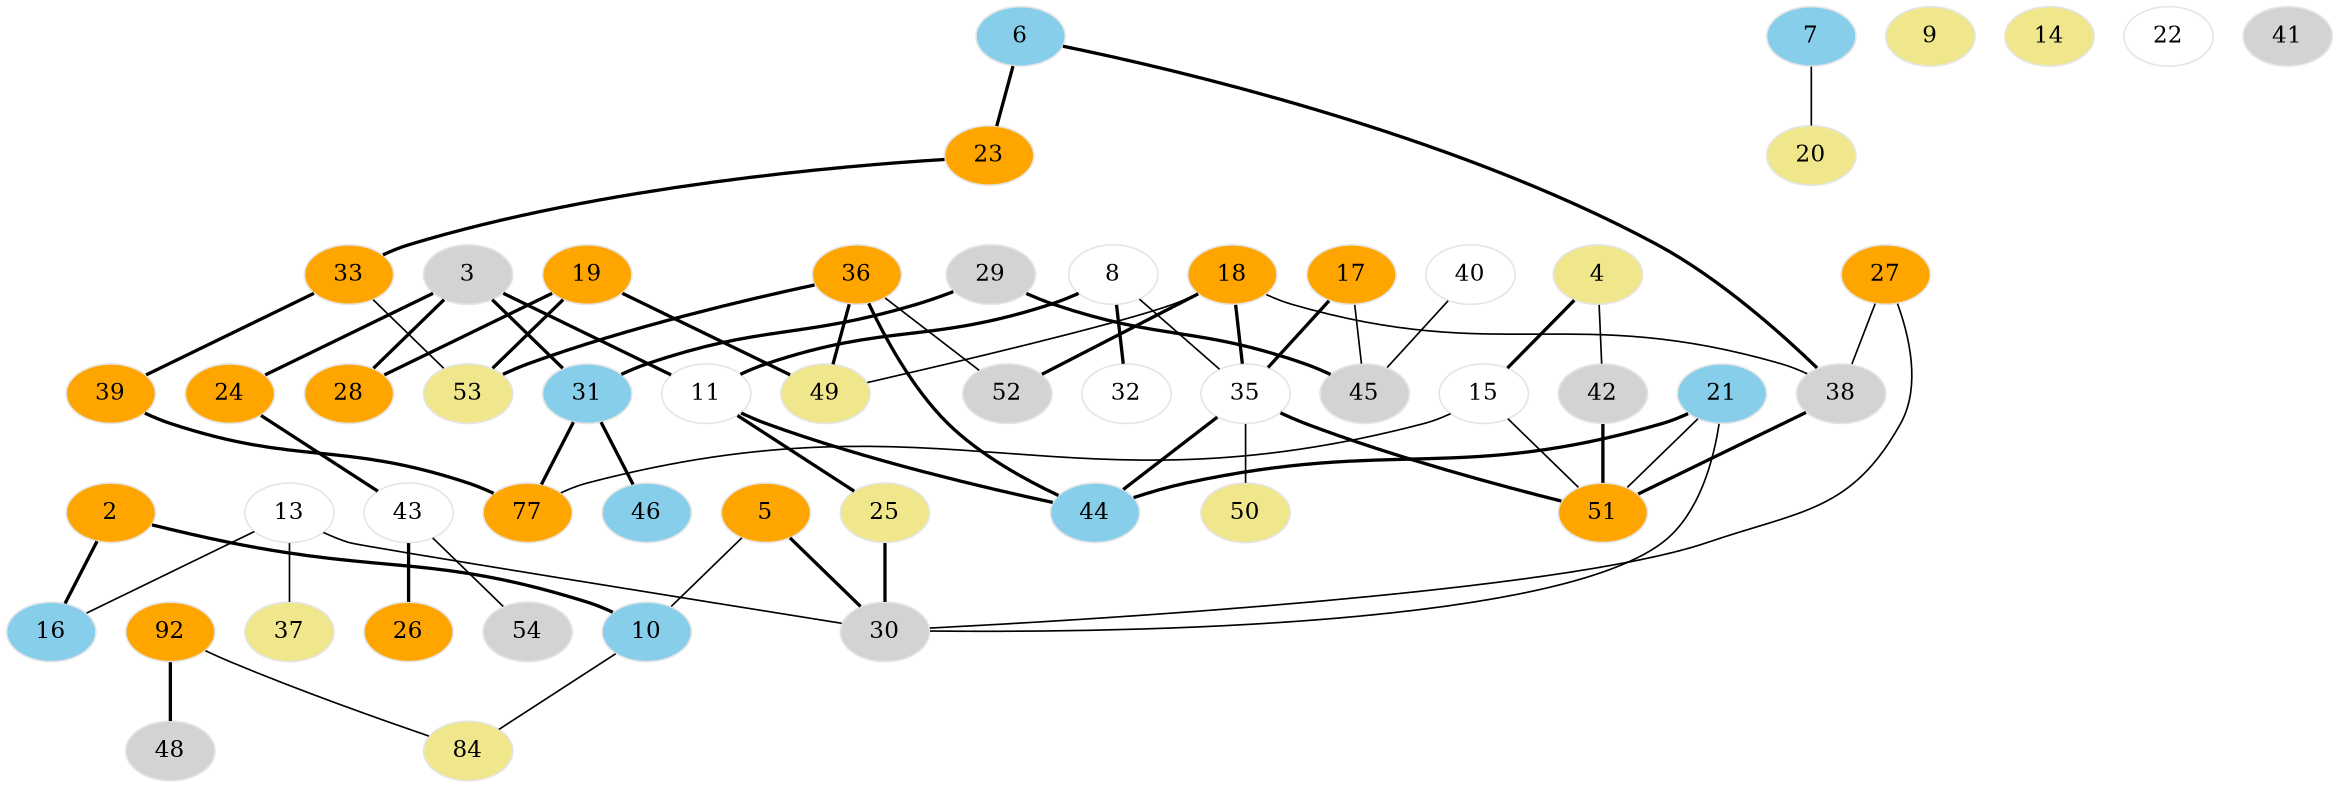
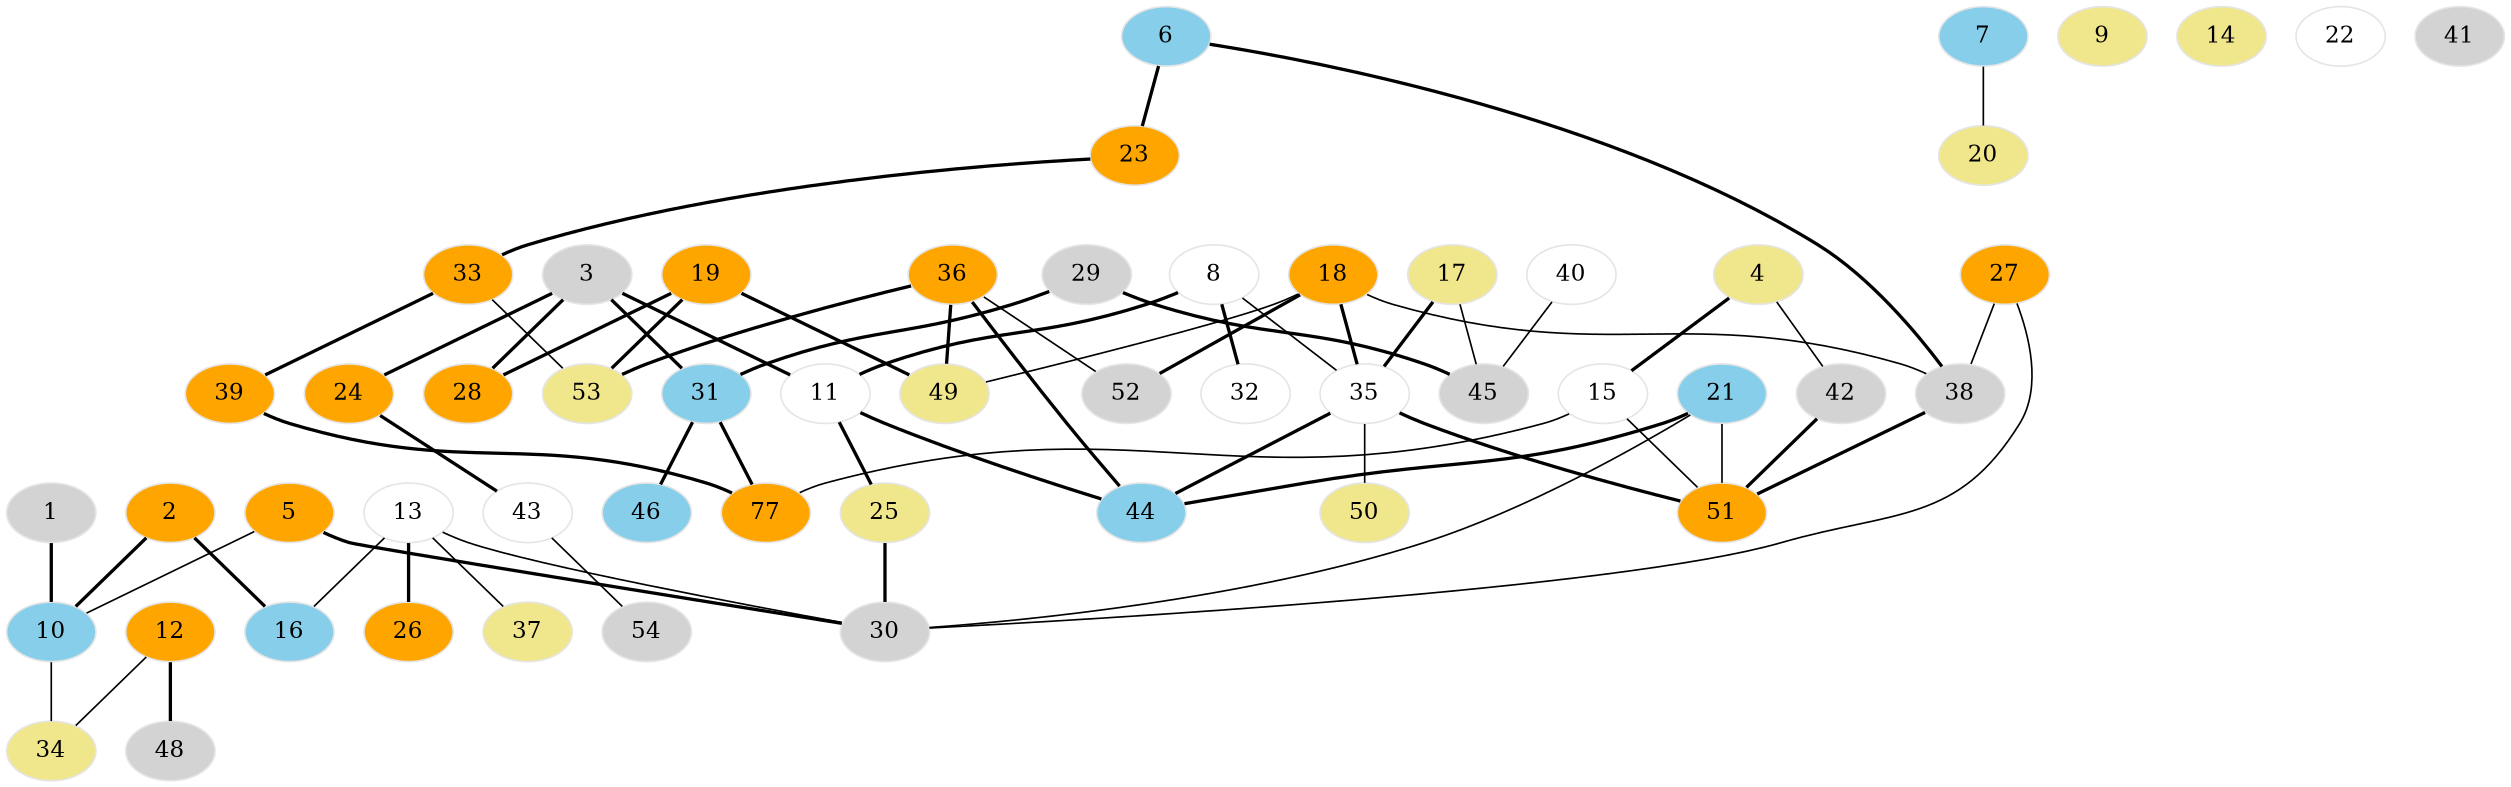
  graph {
    node [color=gray90 fillcolor=orange style=filled]
    edge [style=bold]
+   1 [fillcolor=lightgrey]
    10 [fillcolor=skyblue]
-   34 [fillcolor=khaki label=84]
+   34 [fillcolor=khaki]
    2
    16 [fillcolor=skyblue]
    3 [fillcolor=lightgrey]
    11 [fillcolor=white]
    24
    28
    31 [fillcolor=skyblue]
    25 [fillcolor=khaki]
    44 [fillcolor=skyblue]
    43 [fillcolor=white]
    n14 [label=77]
    46 [fillcolor=skyblue]
    4 [fillcolor=khaki]
    15 [fillcolor=white]
    42 [fillcolor=lightgrey]
    51
    5
    30 [fillcolor=lightgrey]
    6 [fillcolor=skyblue]
    23
    38 [fillcolor=lightgrey]
    33
    7 [fillcolor=skyblue]
    20 [fillcolor=khaki]
    8 [fillcolor=white]
    32 [fillcolor=white]
    35 [fillcolor=white]
    50 [fillcolor=khaki]
    9 [fillcolor=khaki]
-   12 [label=92]
+   12
    48 [fillcolor=lightgrey]
    13 [fillcolor=white]
    26
    37 [fillcolor=khaki]
    21 [fillcolor=skyblue]
    14 [fillcolor=khaki]
-   17
+   17 [fillcolor=khaki]
    45 [fillcolor=lightgrey]
    18
    49 [fillcolor=khaki]
    52 [fillcolor=lightgrey]
    19
    53 [fillcolor=khaki]
    22 [fillcolor=white]
    39
    54 [fillcolor=lightgrey]
    27
    29 [fillcolor=lightgrey]
    36
    40 [fillcolor=white]
    41 [fillcolor=lightgrey]
+   1 -- 10
    10 -- 34 [style=solid]
    2 -- 10
    2 -- 16
    3 -- 11
    3 -- 24
    3 -- 28
    3 -- 31
    11 -- 25
    11 -- 44
    24 -- 43
    31 -- n14
    31 -- 46
    25 -- 30
    43 -- 54 [style=solid]
    4 -- 15
    4 -- 42 [style=solid]
    15 -- n14 [style=solid]
    15 -- 51 [style=solid]
    42 -- 51
    5 -- 10 [style=solid]
    5 -- 30
    6 -- 23
    6 -- 38
    23 -- 33
    38 -- 51
    33 -- 53 [style=solid]
    33 -- 39
    7 -- 20 [style=solid]
    8 -- 11
    8 -- 32
    8 -- 35 [style=solid]
    35 -- 44
    35 -- 51
    35 -- 50 [style=solid]
    12 -- 34 [style=solid]
    12 -- 48
    13 -- 16 [style=solid]
    13 -- 30 [style=solid]
-   43 -- 26
+   13 -- 26
    13 -- 37 [style=solid]
    21 -- 44
    21 -- 51 [style=solid]
    21 -- 30 [style=solid]
    17 -- 35
    17 -- 45 [style=solid]
    18 -- 38 [style=solid]
    18 -- 35
    18 -- 49 [style=solid]
    18 -- 52
    19 -- 28
    19 -- 49
    19 -- 53
    39 -- n14
    27 -- 30 [style=solid]
    27 -- 38 [style=solid]
    29 -- 31
    29 -- 45
    36 -- 44
    36 -- 49
    36 -- 52 [style=solid]
    36 -- 53
    40 -- 45 [style=solid]
  }
